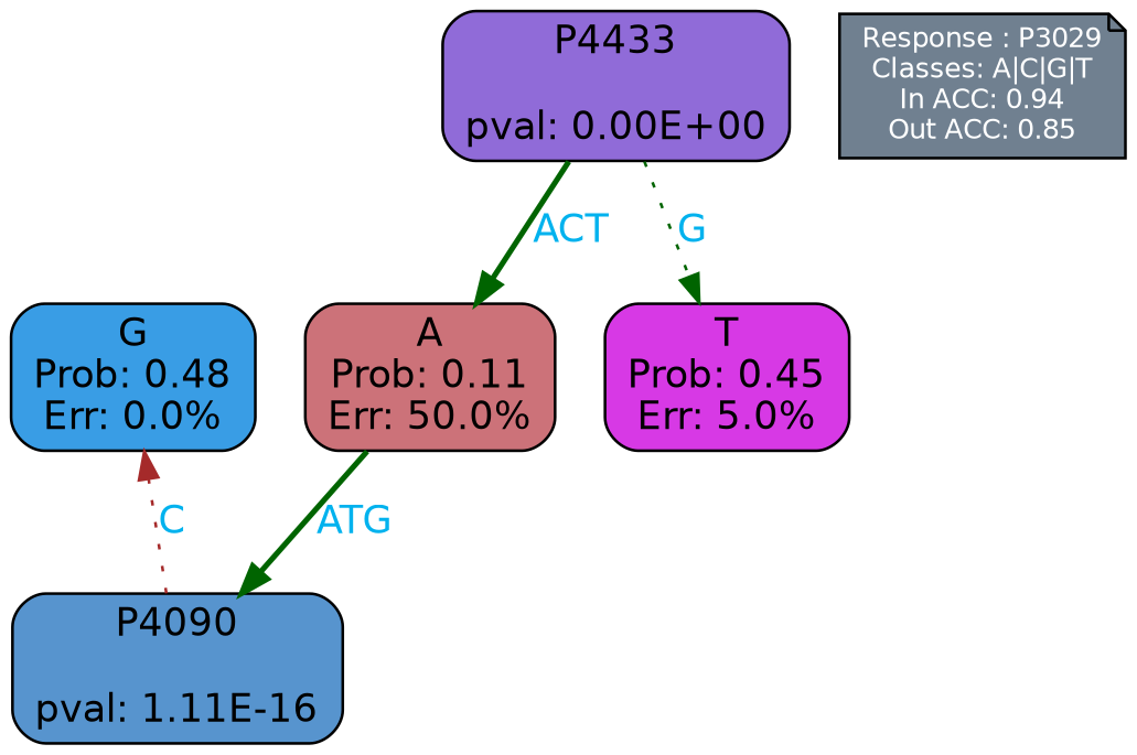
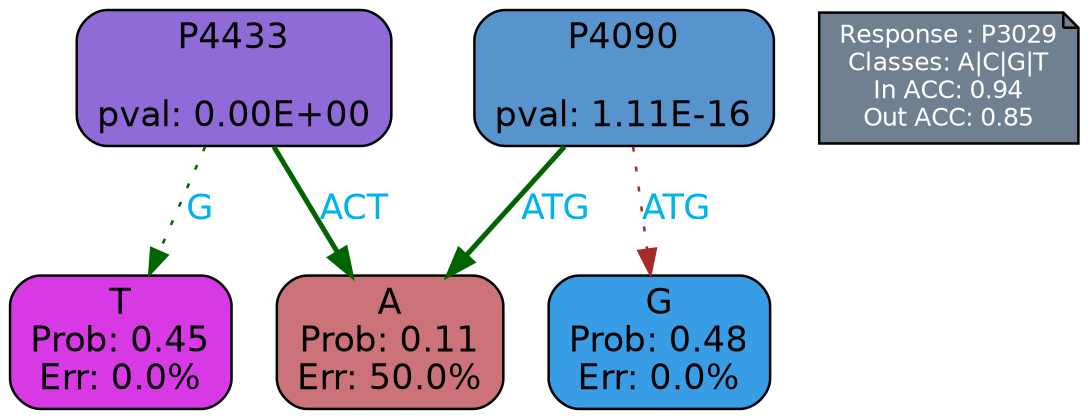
  digraph {
    ranksep=equally
    splines=polylines
    node [color=black fontname=helvetica shape=box style="filled, rounded"]
    edge [color=darkgreen fontcolor=deepskyblue2 fontname=helvetica style=bold]
    n1 [fillcolor="#cc7279" label="A\nProb: 0.11\nErr: 50.0%"]
    n2 [fillcolor="#399de5" label="G\nProb: 0.48\nErr: 0.0%"]
-   n3 [fillcolor="#d739e5" label="T\nProb: 0.45\nErr: 5.0%"]
+   n3 [fillcolor="#d739e5" label="T\nProb: 0.45\nErr: 0.0%"]
    n4 [align=left fillcolor=slategray fontcolor=white fontsize=10 label="Response : P3029\nClasses: A|C|G|T\nIn ACC: 0.94\nOut ACC: 0.85\n" shape=note style=filled]
    n5 [fillcolor="#906bd8" label="P4433\n\npval: 0.00E+00"]
    n6 [fillcolor="#5794ce" label="P4090\n\npval: 1.11E-16"]
    subgraph sub_1 {
      rank=same
      n1
      n2
      n3
    }
    subgraph sub_2 {
      rank=same
      n4
      n5
    }
    n5 -> n1 [label=ACT]
    n5 -> n3 [label=G style=dotted]
-   n1 -> n6 [label=ATG]
-   n6 -> n2 [color=brown label=C style=dotted]
+   n6 -> n1 [label=ATG]
+   n6 -> n2 [color=brown label=ATG style=dotted]
  }
